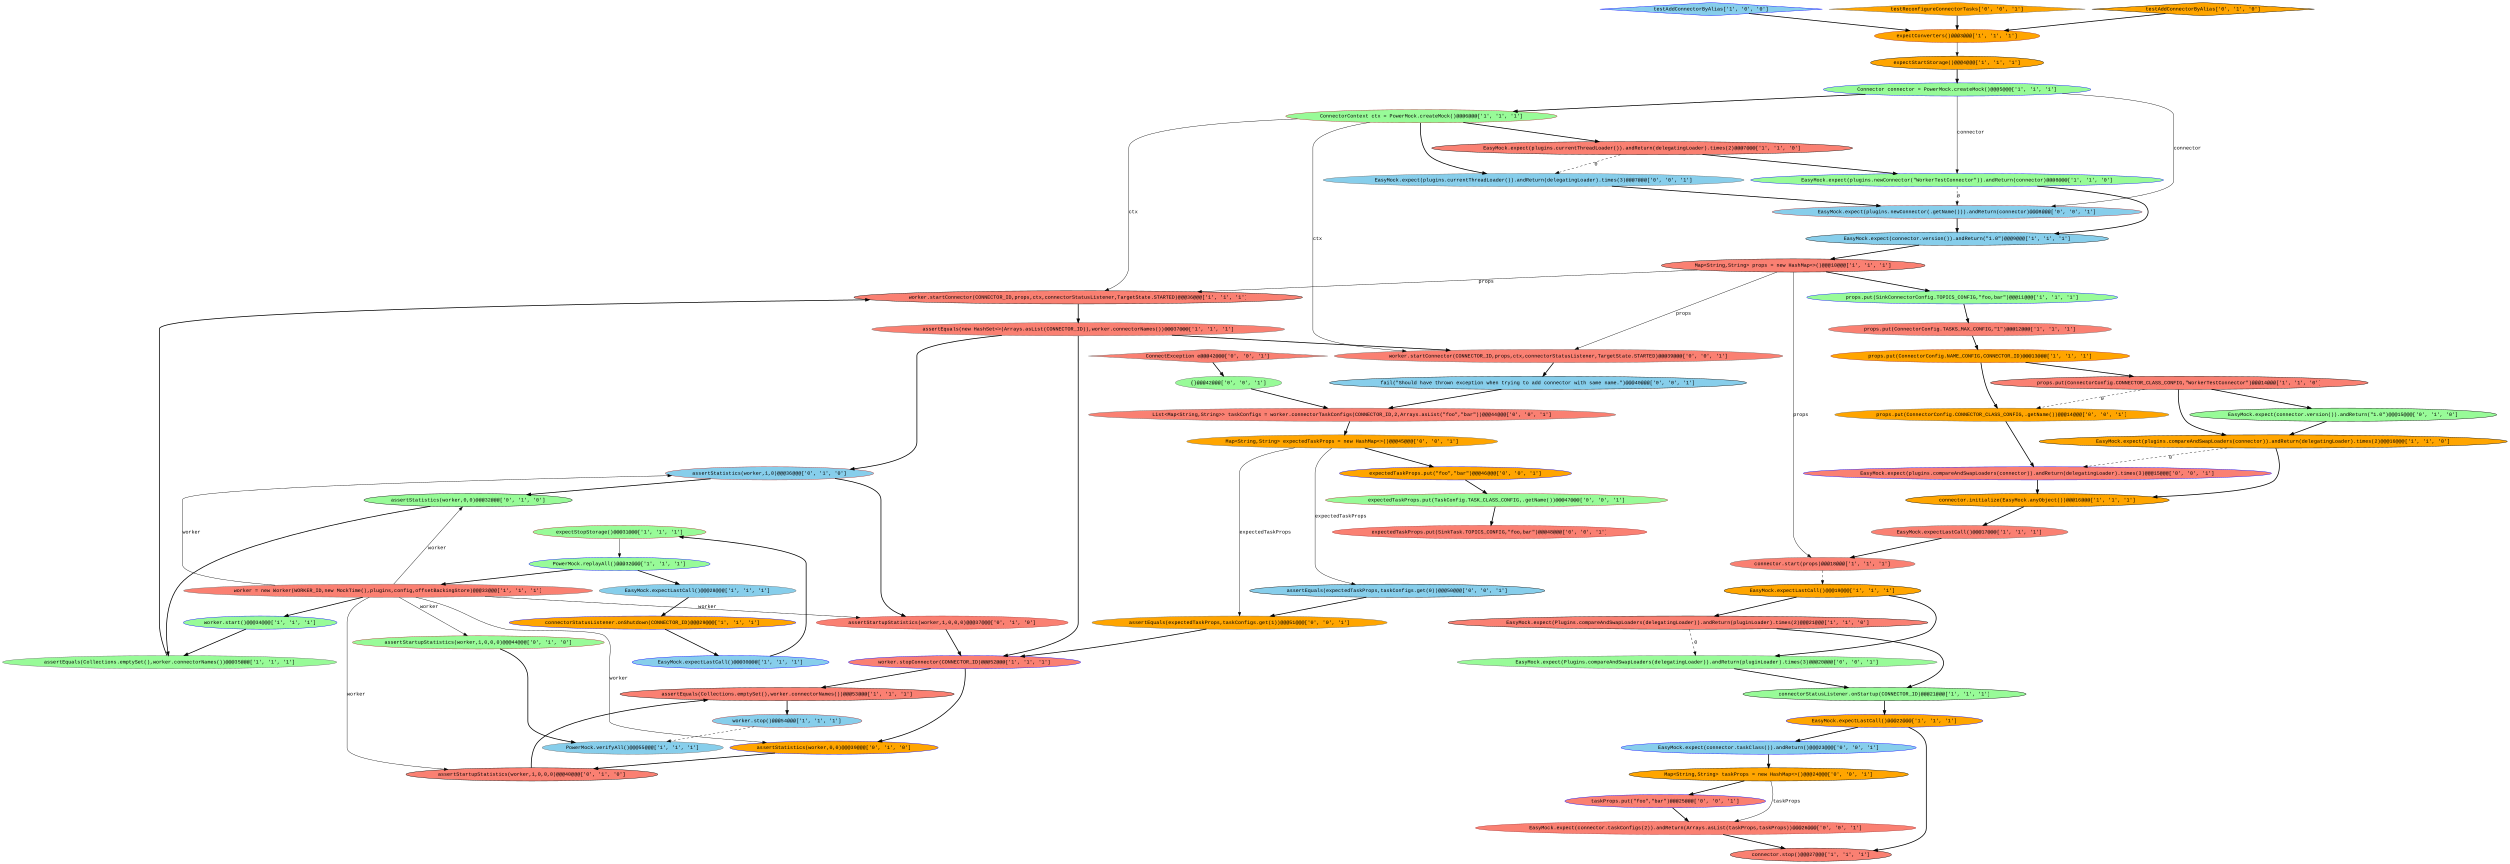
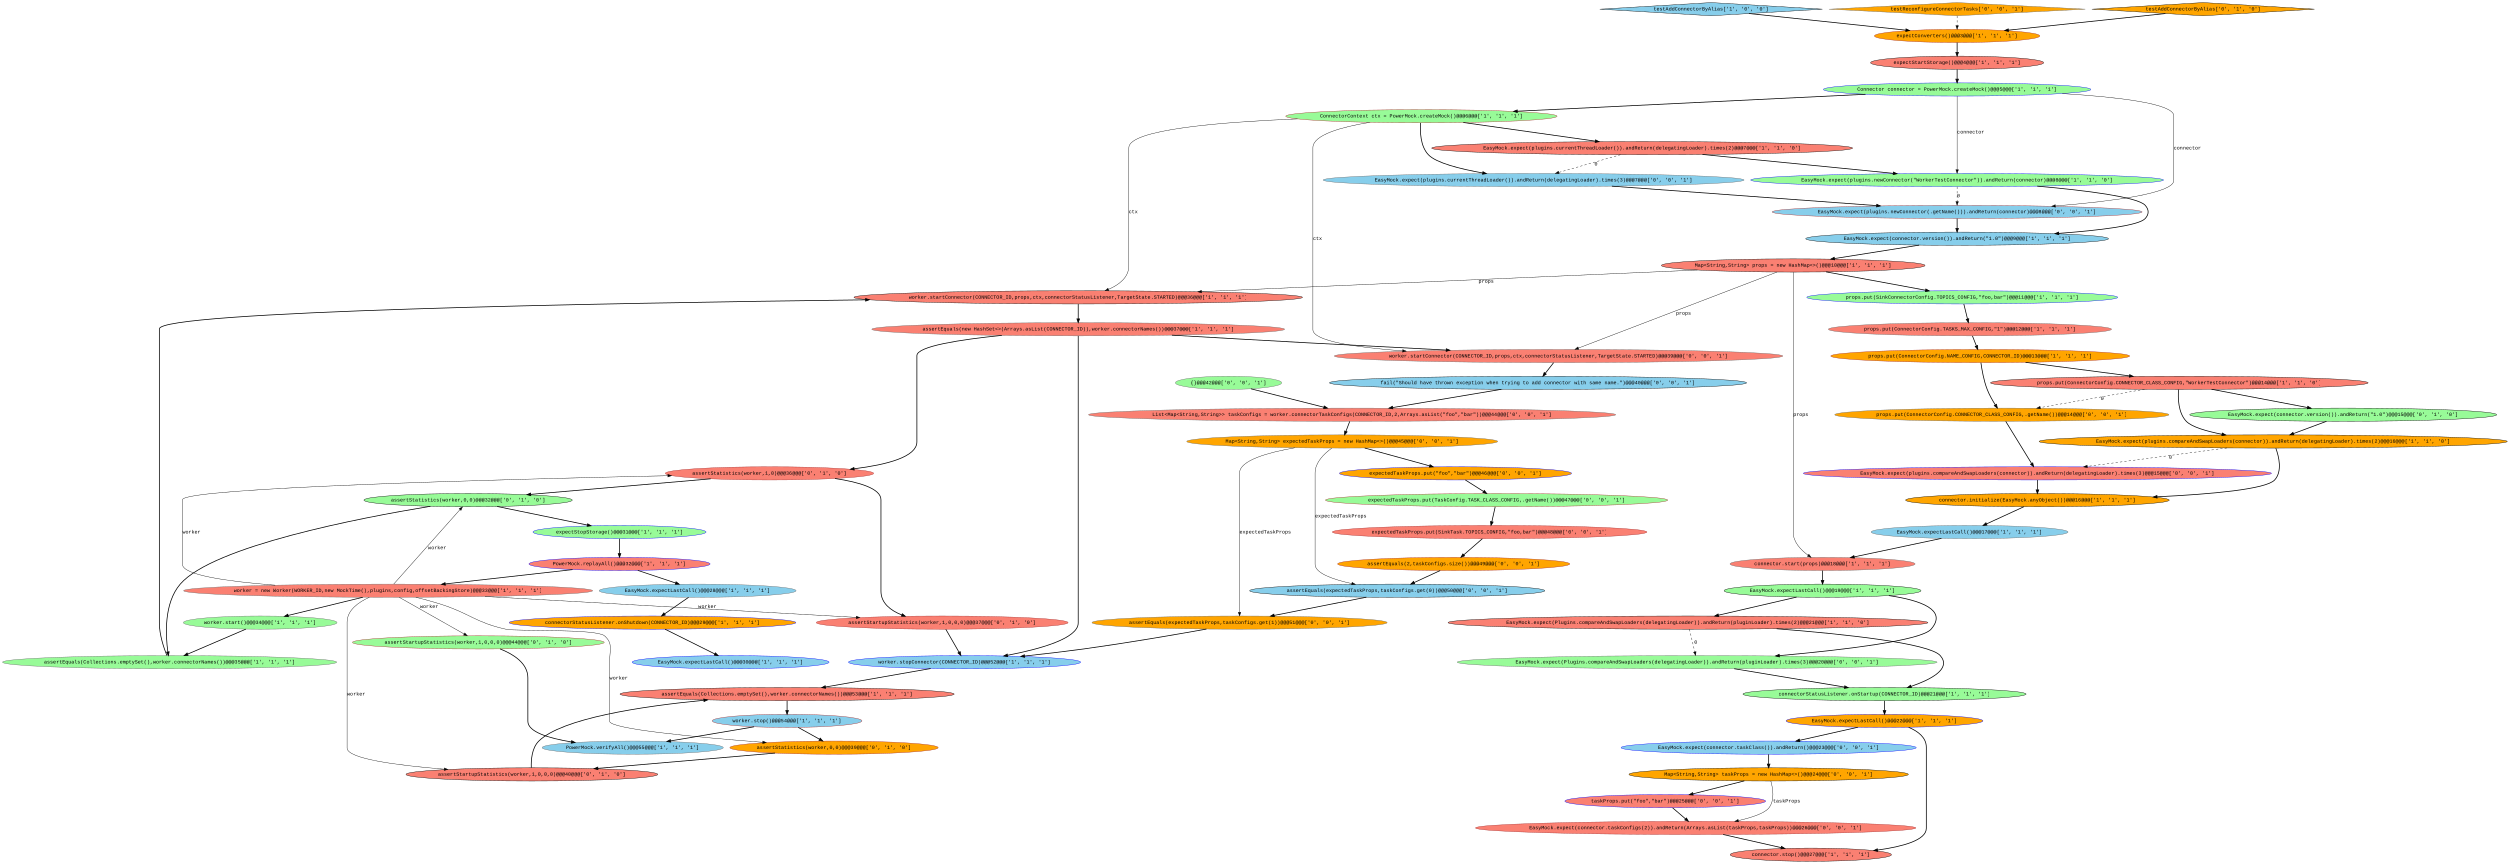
  digraph {
    fontname="Liberation Mono"
    node [color=black fillcolor=salmon fontname="Liberation Mono" shape=ellipse style=filled]
    edge [fontname="Liberation Mono" style=bold]
-   n1 [color=gray40 label="EasyMock.expectLastCall()@@@17@@@['1', '1', '1']"]
+   n1 [color=gray40 fillcolor=skyblue label="EasyMock.expectLastCall()@@@17@@@['1', '1', '1']"]
    n2 [color=gray40 label="connector.start(props)@@@18@@@['1', '1', '1']"]
-   n3 [fillcolor=orange label="EasyMock.expectLastCall()@@@19@@@['1', '1', '1']"]
+   n3 [fillcolor=palegreen label="EasyMock.expectLastCall()@@@19@@@['1', '1', '1']"]
    n4 [label="assertStartupStatistics(worker,1,0,0,0)@@@40@@@['0', '1', '0']"]
    n5 [label="assertEquals(Collections.emptySet(),worker.connectorNames())@@@53@@@['1', '1', '1']"]
    n6 [color=brown fillcolor=skyblue label="worker.stop()@@@54@@@['1', '1', '1']"]
    n7 [color=gray40 fillcolor=palegreen label="{}@@@42@@@['0', '0', '1']"]
    n8 [color=gray40 label="List<Map<String,String>> taskConfigs = worker.connectorTaskConfigs(CONNECTOR_ID,2,Arrays.asList(\"foo\",\"bar\"))@@@44@@@['0', '0', '1']"]
    n9 [color=gray40 fillcolor=orange label="Map<String,String> expectedTaskProps = new HashMap<>()@@@45@@@['0', '0', '1']"]
    n10 [color=gray40 label="assertEquals(new HashSet<>(Arrays.asList(CONNECTOR_ID)),worker.connectorNames())@@@37@@@['1', '1', '1']"]
-   n11 [color=blue label="worker.stopConnector(CONNECTOR_ID)@@@52@@@['1', '1', '1']"]
+   n11 [color=blue fillcolor=skyblue label="worker.stopConnector(CONNECTOR_ID)@@@52@@@['1', '1', '1']"]
    n12 [color=gray40 label="worker.startConnector(CONNECTOR_ID,props,ctx,connectorStatusListener,TargetState.STARTED)@@@39@@@['0', '0', '1']"]
-   n13 [color=brown fillcolor=skyblue label="assertStatistics(worker,1,0)@@@36@@@['0', '1', '0']"]
-   n14 [color=blue fillcolor=orange label="assertStatistics(worker,0,0)@@@39@@@['0', '1', '0']"]
+   n13 [color=brown label="assertStatistics(worker,1,0)@@@36@@@['0', '1', '0']"]
+   n14 [color=brown fillcolor=orange label="assertStatistics(worker,0,0)@@@39@@@['0', '1', '0']"]
    n15 [fillcolor=skyblue label="fail(\"Should have thrown exception when trying to add connector with same name.\")@@@40@@@['0', '0', '1']"]
    n16 [color=brown label="assertStartupStatistics(worker,1,0,0,0)@@@37@@@['0', '1', '0']"]
    n17 [fillcolor=palegreen label="assertStatistics(worker,0,0)@@@32@@@['0', '1', '0']"]
-   n18 [fillcolor=orange label="expectStartStorage()@@@4@@@['1', '1', '1']"]
+   n18 [label="expectStartStorage()@@@4@@@['1', '1', '1']"]
    n19 [color=blue fillcolor=palegreen label="Connector connector = PowerMock.createMock()@@@5@@@['1', '1', '1']"]
    n20 [color=blue fillcolor=palegreen label="EasyMock.expect(plugins.newConnector(\"WorkerTestConnector\")).andReturn(connector)@@@8@@@['1', '1', '0']"]
    n21 [color=brown fillcolor=skyblue label="EasyMock.expect(plugins.newConnector(.getName())).andReturn(connector)@@@8@@@['0', '0', '1']"]
    n22 [color=brown fillcolor=palegreen label="ConnectorContext ctx = PowerMock.createMock()@@@6@@@['1', '1', '1']"]
    n23 [color=brown label="EasyMock.expect(connector.taskConfigs(2)).andReturn(Arrays.asList(taskProps,taskProps))@@@26@@@['0', '0', '1']"]
    n24 [label="connector.stop()@@@27@@@['1', '1', '1']"]
-   n25 [color=gray40 label="ConnectException e@@@42@@@['0', '0', '1']" shape=diamond]
    n26 [color=blue fillcolor=orange label="expectedTaskProps.put(\"foo\",\"bar\")@@@46@@@['0', '0', '1']"]
    n27 [color=brown fillcolor=palegreen label="expectedTaskProps.put(TaskConfig.TASK_CLASS_CONFIG,.getName())@@@47@@@['0', '0', '1']"]
    n28 [color=brown label="expectedTaskProps.put(SinkTask.TOPICS_CONFIG,\"foo,bar\")@@@48@@@['0', '0', '1']"]
    n29 [label="EasyMock.expect(Plugins.compareAndSwapLoaders(delegatingLoader)).andReturn(pluginLoader).times(2)@@@21@@@['1', '1', '0']"]
    n30 [fillcolor=palegreen label="connectorStatusListener.onStartup(CONNECTOR_ID)@@@21@@@['1', '1', '1']"]
    n31 [color=gray40 fillcolor=palegreen label="EasyMock.expect(Plugins.compareAndSwapLoaders(delegatingLoader)).andReturn(pluginLoader).times(3)@@@20@@@['0', '0', '1']"]
    n32 [color=blue fillcolor=orange label="EasyMock.expectLastCall()@@@22@@@['1', '1', '1']"]
    n33 [color=blue fillcolor=skyblue label="EasyMock.expect(connector.taskClass()).andReturn()@@@23@@@['0', '0', '1']"]
+   n34 [color=brown fillcolor=orange label="assertEquals(2,taskConfigs.size())@@@49@@@['0', '0', '1']"]
    n35 [fillcolor=skyblue label="assertEquals(expectedTaskProps,taskConfigs.get(0))@@@50@@@['0', '0', '1']"]
    n36 [color=brown fillcolor=orange label="expectConverters()@@@3@@@['1', '1', '1']"]
    n37 [color=gray40 fillcolor=skyblue label="PowerMock.verifyAll()@@@55@@@['1', '1', '1']"]
-   n38 [color=brown fillcolor=palegreen label="expectStopStorage()@@@31@@@['1', '1', '1']"]
-   n39 [color=blue fillcolor=palegreen label="PowerMock.replayAll()@@@32@@@['1', '1', '1']"]
+   n38 [color=blue fillcolor=palegreen label="expectStopStorage()@@@31@@@['1', '1', '1']"]
+   n39 [color=blue label="PowerMock.replayAll()@@@32@@@['1', '1', '1']"]
    n40 [color=gray40 label="worker = new Worker(WORKER_ID,new MockTime(),plugins,config,offsetBackingStore)@@@33@@@['1', '1', '1']"]
    n41 [color=gray40 fillcolor=skyblue label="EasyMock.expectLastCall()@@@28@@@['1', '1', '1']"]
-   n42 [color=blue fillcolor=palegreen label="worker.start()@@@34@@@['1', '1', '1']"]
+   n42 [color=gray40 fillcolor=palegreen label="worker.start()@@@34@@@['1', '1', '1']"]
    n43 [color=brown fillcolor=palegreen label="assertStartupStatistics(worker,1,0,0,0)@@@44@@@['0', '1', '0']"]
    n44 [label="EasyMock.expect(plugins.currentThreadLoader()).andReturn(delegatingLoader).times(2)@@@7@@@['1', '1', '0']"]
    n45 [color=gray40 fillcolor=skyblue label="EasyMock.expect(plugins.currentThreadLoader()).andReturn(delegatingLoader).times(3)@@@7@@@['0', '0', '1']"]
    n46 [fillcolor=skyblue label="EasyMock.expect(connector.version()).andReturn(\"1.0\")@@@9@@@['1', '1', '1']"]
    n47 [label="Map<String,String> props = new HashMap<>()@@@10@@@['1', '1', '1']"]
    n48 [label="worker.startConnector(CONNECTOR_ID,props,ctx,connectorStatusListener,TargetState.STARTED)@@@36@@@['1', '1', '1']"]
    n49 [color=blue fillcolor=palegreen label="props.put(SinkConnectorConfig.TOPICS_CONFIG,\"foo,bar\")@@@11@@@['1', '1', '1']"]
    n50 [label="props.put(ConnectorConfig.CONNECTOR_CLASS_CONFIG,\"WorkerTestConnector\")@@@14@@@['1', '1', '0']"]
    n51 [color=gray40 fillcolor=orange label="props.put(ConnectorConfig.CONNECTOR_CLASS_CONFIG,.getName())@@@14@@@['0', '0', '1']"]
    n52 [fillcolor=palegreen label="EasyMock.expect(connector.version()).andReturn(\"1.0\")@@@15@@@['0', '1', '0']"]
    n53 [fillcolor=orange label="EasyMock.expect(plugins.compareAndSwapLoaders(connector)).andReturn(delegatingLoader).times(2)@@@16@@@['1', '1', '0']"]
    n54 [color=blue label="EasyMock.expect(plugins.compareAndSwapLoaders(connector)).andReturn(delegatingLoader).times(3)@@@15@@@['0', '0', '1']"]
    n55 [fillcolor=orange label="connector.initialize(EasyMock.anyObject())@@@16@@@['1', '1', '1']"]
    n56 [color=blue fillcolor=orange label="connectorStatusListener.onShutdown(CONNECTOR_ID)@@@29@@@['1', '1', '1']"]
    n57 [fillcolor=orange label="Map<String,String> taskProps = new HashMap<>()@@@24@@@['0', '0', '1']"]
    n58 [color=blue label="taskProps.put(\"foo\",\"bar\")@@@25@@@['0', '0', '1']"]
    n59 [color=gray40 label="props.put(ConnectorConfig.TASKS_MAX_CONFIG,\"1\")@@@12@@@['1', '1', '1']"]
    n60 [color=gray40 fillcolor=palegreen label="assertEquals(Collections.emptySet(),worker.connectorNames())@@@35@@@['1', '1', '1']"]
-   n61 [color=blue fillcolor=skyblue label="testAddConnectorByAlias['1', '0', '0']" shape=diamond]
+   n61 [fillcolor=skyblue label="testAddConnectorByAlias['1', '0', '0']" shape=diamond]
    n62 [color=gray40 fillcolor=orange label="assertEquals(expectedTaskProps,taskConfigs.get(1))@@@51@@@['0', '0', '1']"]
    n63 [color=gray40 fillcolor=orange label="testReconfigureConnectorTasks['0', '0', '1']" shape=diamond]
    n64 [color=blue fillcolor=skyblue label="EasyMock.expectLastCall()@@@30@@@['1', '1', '1']"]
    n65 [color=brown fillcolor=orange label="props.put(ConnectorConfig.NAME_CONFIG,CONNECTOR_ID)@@@13@@@['1', '1', '1']"]
    n66 [fillcolor=orange label="testAddConnectorByAlias['0', '1', '0']" shape=diamond]
    n1 -> n2
-   n2 -> n3 [style=dashed]
+   n2 -> n3
    n3 -> n29
    n3 -> n31
    n4 -> n5
    n5 -> n6
-   n6 -> n37 [style=dashed]
+   n6 -> n37
    n7 -> n8
    n8 -> n9
    n9 -> n26
    n9 -> n35 [label=expectedTaskProps style=solid]
    n9 -> n62 [label=expectedTaskProps style=solid]
    n10 -> n11
    n10 -> n12
    n10 -> n13
    n11 -> n5
-   n11 -> n14
+   n6 -> n14
    n12 -> n15
    n13 -> n16
    n13 -> n17
    n14 -> n4
    n15 -> n8
    n16 -> n11
    n17 -> n60
    n18 -> n19
    n19 -> n20 [label=connector style=solid]
    n19 -> n21 [label=connector style=solid]
    n19 -> n22
    n20 -> n21 [label=0 style=dashed]
    n20 -> n46
    n21 -> n46
    n22 -> n12 [label=ctx style=solid]
    n22 -> n44
    n22 -> n45
    n22 -> n48 [label=ctx style=solid]
    n23 -> n24
-   n25 -> n7
    n26 -> n27
    n27 -> n28
+   n28 -> n34
    n29 -> n30
    n29 -> n31 [label=0 style=dashed]
    n30 -> n32
    n31 -> n30
    n32 -> n24
    n32 -> n33
    n33 -> n57
+   n34 -> n35
    n35 -> n62
-   n36 -> n18 [style=solid]
-   n38 -> n39 [style=solid]
+   n36 -> n18
+   n38 -> n39
    n39 -> n40
    n39 -> n41
    n40 -> n4 [label=worker style=solid]
    n40 -> n13 [label=worker style=solid]
    n40 -> n14 [label=worker style=solid]
    n40 -> n16 [label=worker style=solid]
    n40 -> n17 [label=worker style=solid]
    n40 -> n42
    n40 -> n43 [label=worker style=solid]
    n41 -> n56
    n42 -> n60
    n43 -> n37
    n44 -> n20
    n44 -> n45 [label=0 style=dashed]
    n45 -> n21
    n46 -> n47
    n47 -> n2 [label=props style=solid]
    n47 -> n12 [label=props style=solid]
    n47 -> n48 [label=props style=solid]
    n47 -> n49
    n48 -> n10
    n49 -> n59
    n50 -> n51 [label=0 style=dashed]
    n50 -> n52
    n50 -> n53
    n51 -> n54
    n52 -> n53
    n53 -> n54 [label=0 style=dashed]
    n53 -> n55
    n54 -> n55
    n55 -> n1
    n56 -> n64
    n57 -> n23 [label=taskProps style=solid]
    n57 -> n58
    n58 -> n23
    n59 -> n65
    n60 -> n48
    n61 -> n36
    n62 -> n11
-   n63 -> n36
-   n64 -> n38
+   n63 -> n36 [style=dashed]
+   n17 -> n38
    n65 -> n50
    n65 -> n51
    n66 -> n36
  }
